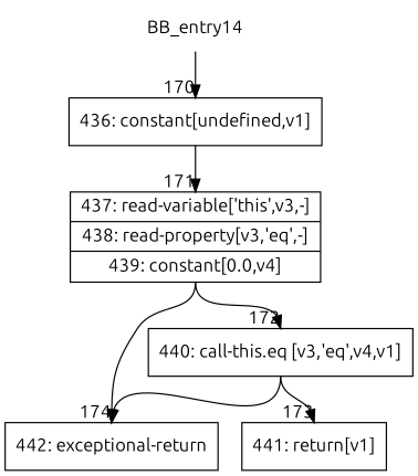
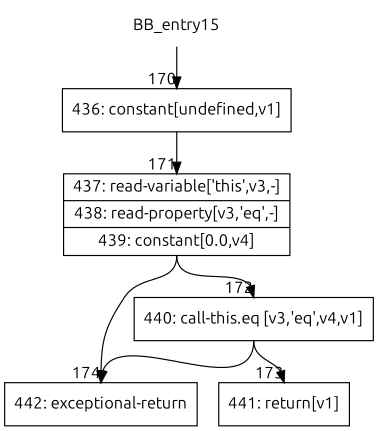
  digraph {
    fontname=Ubuntu
    rankdir=TD
    node [fontname=Ubuntu shape=record]
    edge [fontname=Ubuntu headport=n tailport=s]
-   BB_entry14 [shape=none]
+   BB_entry14 [shape=none label=BB_entry15]
    n2 [label="{436: constant[undefined,v1]}"]
    n3 [label="{437: read-variable['this',v3,-]|438: read-property[v3,'eq',-]|439: constant[0.0,v4]}"]
    n4 [label="{440: call-this.eq [v3,'eq',v4,v1]}"]
    n5 [label="{442: exceptional-return}"]
    n6 [label="{441: return[v1]}"]
    BB_entry14 -> n2 [headlabel="    170"]
    n2 -> n3 [headlabel="      171"]
    n3 -> n4 [headlabel="      172"]
    n3 -> n5 [color=black headlabel="      174"]
    n4 -> n5 [color=black]
    n4 -> n6 [headlabel="      173"]
  }
